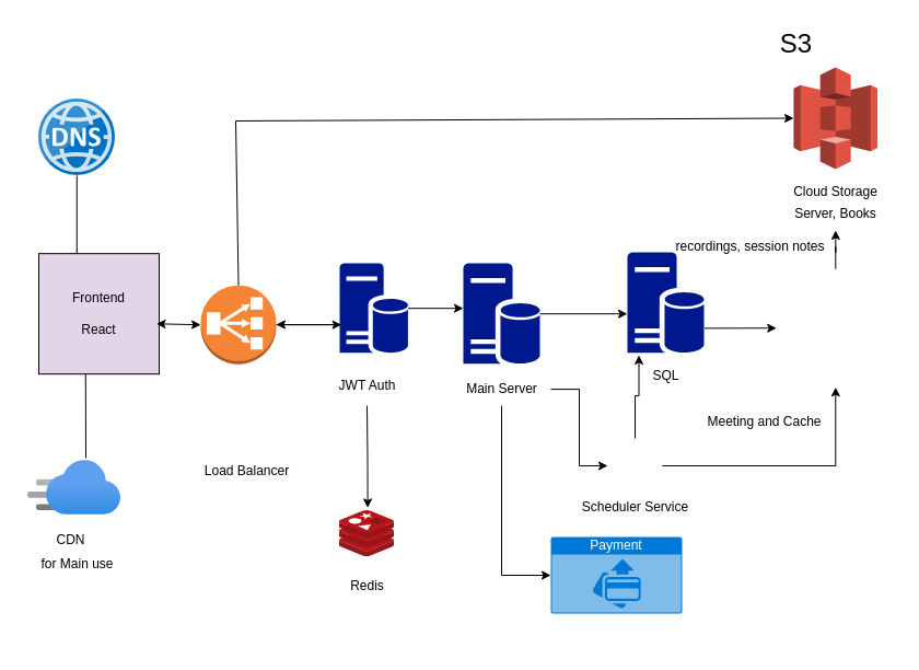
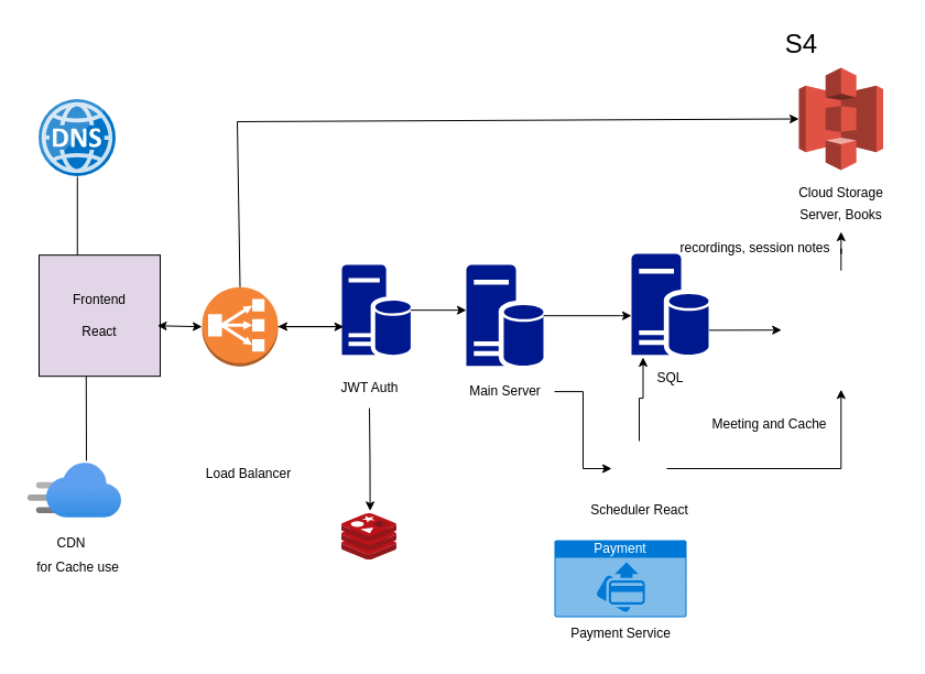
  <mxCell id="0" />
  <mxCell id="1" parent="0" />
  <mxCell id="2" value="" style="image;sketch=0;aspect=fixed;html=1;points=[];align=center;fontSize=12;image=img/lib/mscae/DNS.svg;" parent="1" vertex="1"><mxGeometry x="35" y="90" width="70" height="70" as="geometry" /></mxCell>
  <mxCell id="3" value="" style="image;aspect=fixed;html=1;points=[];align=center;fontSize=12;image=img/lib/azure2/networking/CDN_Profiles.svg;" parent="1" vertex="1"><mxGeometry x="25" y="420" width="85" height="50" as="geometry" /></mxCell>
- <mxCell id="4" value="for Main use" style="text;html=1;align=center;verticalAlign=middle;resizable=0;points=[];autosize=1;strokeColor=none;fillColor=none;" parent="1" vertex="1"><mxGeometry x="20" y="500" width="100" height="30" as="geometry" /></mxCell>
+ <mxCell id="4" value="for Cache use" style="text;html=1;align=center;verticalAlign=middle;resizable=0;points=[];autosize=1;strokeColor=none;fillColor=none;" parent="1" vertex="1"><mxGeometry x="20" y="500" width="100" height="30" as="geometry" /></mxCell>
  <mxCell id="5" value="" style="outlineConnect=0;dashed=0;verticalLabelPosition=bottom;verticalAlign=top;align=center;html=1;shape=mxgraph.aws3.classic_load_balancer;fillColor=#F58536;gradientColor=none;" parent="1" vertex="1"><mxGeometry x="183" y="260.22" width="69" height="72" as="geometry" /></mxCell>
  <mxCell id="6" value="" style="edgeStyle=orthogonalEdgeStyle;rounded=0;orthogonalLoop=1;jettySize=auto;html=1;" parent="1" source="8" target="11" edge="1"><mxGeometry relative="1" as="geometry"><Array as="points"><mxPoint x="425" y="281" /><mxPoint x="425" y="281" /></Array></mxGeometry></mxCell>
  <mxCell id="7" style="edgeStyle=orthogonalEdgeStyle;rounded=0;orthogonalLoop=1;jettySize=auto;html=1;" parent="1" source="8" target="5" edge="1"><mxGeometry relative="1" as="geometry"><Array as="points"><mxPoint x="305" y="296" /><mxPoint x="305" y="296" /></Array></mxGeometry></mxCell>
  <mxCell id="8" value="" style="sketch=0;aspect=fixed;pointerEvents=1;shadow=0;dashed=0;html=1;strokeColor=none;labelPosition=center;verticalLabelPosition=bottom;verticalAlign=top;align=center;fillColor=#00188D;shape=mxgraph.mscae.enterprise.database_server" parent="1" vertex="1"><mxGeometry x="310" y="240.11" width="62.4" height="82.11" as="geometry" /></mxCell>
  <mxCell id="9" value="JWT Auth" style="text;html=1;align=center;verticalAlign=middle;resizable=0;points=[];autosize=1;strokeColor=none;fillColor=none;" parent="1" vertex="1"><mxGeometry x="295" y="337.11" width="80" height="30" as="geometry" /></mxCell>
  <mxCell id="10" value="" style="edgeStyle=orthogonalEdgeStyle;rounded=0;orthogonalLoop=1;jettySize=auto;html=1;" parent="1" source="11" target="14" edge="1"><mxGeometry relative="1" as="geometry"><Array as="points"><mxPoint x="563" y="286" /><mxPoint x="563" y="286" /></Array></mxGeometry></mxCell>
  <mxCell id="11" value="" style="sketch=0;aspect=fixed;pointerEvents=1;shadow=0;dashed=0;html=1;strokeColor=none;labelPosition=center;verticalLabelPosition=bottom;verticalAlign=top;align=center;fillColor=#00188D;shape=mxgraph.mscae.enterprise.database_server" parent="1" vertex="1"><mxGeometry x="423" y="240.11" width="70" height="92.11" as="geometry" /></mxCell>
  <mxCell id="12" style="edgeStyle=orthogonalEdgeStyle;rounded=0;orthogonalLoop=1;jettySize=auto;html=1;entryX=0;entryY=0.5;entryDx=0;entryDy=0;" parent="1" source="13" target="41" edge="1"><mxGeometry relative="1" as="geometry" /></mxCell>
  <mxCell id="13" value="Main Server" style="text;html=1;align=center;verticalAlign=middle;resizable=0;points=[];autosize=1;strokeColor=none;fillColor=none;" parent="1" vertex="1"><mxGeometry x="413" y="340.11" width="90" height="30" as="geometry" /></mxCell>
  <mxCell id="14" value="" style="sketch=0;aspect=fixed;pointerEvents=1;shadow=0;dashed=0;html=1;strokeColor=none;labelPosition=center;verticalLabelPosition=bottom;verticalAlign=top;align=center;fillColor=#00188D;shape=mxgraph.mscae.enterprise.database_server" parent="1" vertex="1"><mxGeometry x="573" y="230.11" width="70" height="92.11" as="geometry" /></mxCell>
  <mxCell id="15" value="SQL" style="text;html=1;align=center;verticalAlign=middle;resizable=0;points=[];autosize=1;strokeColor=none;fillColor=none;" parent="1" vertex="1"><mxGeometry x="583" y="328.11" width="50" height="30" as="geometry" /></mxCell>
  <mxCell id="16" value="" style="outlineConnect=0;dashed=0;verticalLabelPosition=bottom;verticalAlign=top;align=center;html=1;shape=mxgraph.aws3.s3;fillColor=#E05243;gradientColor=none;" parent="1" vertex="1"><mxGeometry x="725" y="61" width="76.5" height="93" as="geometry" /></mxCell>
  <mxCell id="17" value="Cloud Storage" style="text;html=1;align=center;verticalAlign=middle;resizable=0;points=[];autosize=1;strokeColor=none;fillColor=none;" parent="1" vertex="1"><mxGeometry x="713.25" y="160" width="100" height="30" as="geometry" /></mxCell>
- <mxCell id="18" value="&lt;font style=&quot;font-size: 24px;&quot;&gt;S3&lt;/font&gt;" style="text;html=1;align=center;verticalAlign=middle;resizable=0;points=[];autosize=1;strokeColor=none;fillColor=none;" parent="1" vertex="1"><mxGeometry x="701.5" y="20" width="50" height="40" as="geometry" /></mxCell>
+ <mxCell id="18" value="&lt;font style=&quot;font-size: 24px;&quot;&gt;S4&lt;/font&gt;" style="text;html=1;align=center;verticalAlign=middle;resizable=0;points=[];autosize=1;strokeColor=none;fillColor=none;" parent="1" vertex="1"><mxGeometry x="701.5" y="20" width="50" height="40" as="geometry" /></mxCell>
  <mxCell id="19" value="Server, Books" style="text;html=1;align=center;verticalAlign=middle;resizable=0;points=[];autosize=1;strokeColor=none;fillColor=none;" parent="1" vertex="1"><mxGeometry x="713.25" y="180" width="100" height="30" as="geometry" /></mxCell>
  <mxCell id="20" value="Payment" style="html=1;whiteSpace=wrap;strokeColor=none;fillColor=#0079D6;labelPosition=center;verticalLabelPosition=middle;verticalAlign=top;align=center;fontSize=12;outlineConnect=0;spacingTop=-6;fontColor=#FFFFFF;sketch=0;shape=mxgraph.sitemap.payment;" parent="1" vertex="1"><mxGeometry x="503" y="490" width="120" height="70" as="geometry" /></mxCell>
+ <mxCell id="21" value="Payment Service" style="text;html=1;align=center;verticalAlign=middle;resizable=0;points=[];autosize=1;strokeColor=none;fillColor=none;" parent="1" vertex="1"><mxGeometry x="508" y="560" width="110" height="30" as="geometry" /></mxCell>
  <mxCell id="22" value="" style="endArrow=none;html=1;rounded=0;exitX=0.428;exitY=0.005;exitDx=0;exitDy=0;exitPerimeter=0;entryX=0.497;entryY=1;entryDx=0;entryDy=0;entryPerimeter=0;" parent="1" target="2" edge="1"><mxGeometry width="50" height="50" relative="1" as="geometry"><mxPoint x="69.784" y="232.86" as="sourcePoint" /><mxPoint x="155" y="160" as="targetPoint" /></mxGeometry></mxCell>
  <mxCell id="23" value="" style="endArrow=none;html=1;rounded=0;entryX=0.389;entryY=0.977;entryDx=0;entryDy=0;exitX=0.612;exitY=0.036;exitDx=0;exitDy=0;exitPerimeter=0;entryPerimeter=0;" parent="1" target="26" edge="1"><mxGeometry width="50" height="50" relative="1" as="geometry"><mxPoint x="78.01" y="417.8" as="sourcePoint" /><mxPoint x="79.99" y="356.22" as="targetPoint" /></mxGeometry></mxCell>
  <mxCell id="24" value="Load Balancer" style="text;html=1;align=center;verticalAlign=middle;resizable=0;points=[];autosize=1;strokeColor=none;fillColor=none;" parent="1" vertex="1"><mxGeometry x="175" y="415.11" width="100" height="30" as="geometry" /></mxCell>
  <mxCell id="25" value="" style="endArrow=classic;html=1;rounded=0;entryX=0;entryY=0.5;entryDx=0;entryDy=0;entryPerimeter=0;" parent="1" target="16" edge="1"><mxGeometry width="50" height="50" relative="1" as="geometry"><mxPoint x="215" y="110" as="sourcePoint" /><mxPoint x="605" y="130" as="targetPoint" /></mxGeometry></mxCell>
  <mxCell id="26" value="Frontend&lt;div&gt;&lt;br&gt;&lt;/div&gt;&lt;div&gt;React&lt;/div&gt;" style="whiteSpace=wrap;html=1;aspect=fixed;fillColor=#e1d5e7;" parent="1" vertex="1"><mxGeometry x="35" y="231.16" width="110" height="110" as="geometry" /></mxCell>
  <mxCell id="27" value="" style="endArrow=none;html=1;rounded=0;exitX=0.5;exitY=0;exitDx=0;exitDy=0;exitPerimeter=0;" parent="1" source="5" edge="1"><mxGeometry width="50" height="50" relative="1" as="geometry"><mxPoint x="175" y="180" as="sourcePoint" /><mxPoint x="215" y="110" as="targetPoint" /></mxGeometry></mxCell>
  <mxCell id="28" value="" style="image;sketch=0;aspect=fixed;html=1;points=[];align=center;fontSize=12;image=img/lib/mscae/Cache_Redis_Product.svg;" parent="1" vertex="1"><mxGeometry x="310" y="466" width="50" height="42" as="geometry" /></mxCell>
- <mxCell id="29" value="Redis" style="text;html=1;align=center;verticalAlign=middle;resizable=0;points=[];autosize=1;strokeColor=none;fillColor=none;" parent="1" vertex="1"><mxGeometry x="310" y="520" width="50" height="30" as="geometry" /></mxCell>
  <mxCell id="30" style="edgeStyle=orthogonalEdgeStyle;rounded=0;orthogonalLoop=1;jettySize=auto;html=1;entryX=0.512;entryY=-0.062;entryDx=0;entryDy=0;entryPerimeter=0;" parent="1" target="28" edge="1"><mxGeometry relative="1" as="geometry"><mxPoint x="335" y="370.11" as="sourcePoint" /></mxGeometry></mxCell>
  <mxCell id="31" style="edgeStyle=orthogonalEdgeStyle;rounded=0;orthogonalLoop=1;jettySize=auto;html=1;entryX=0.026;entryY=0.683;entryDx=0;entryDy=0;entryPerimeter=0;" parent="1" source="5" target="8" edge="1"><mxGeometry relative="1" as="geometry" /></mxCell>
  <mxCell id="32" value="CDN" style="text;html=1;align=center;verticalAlign=middle;resizable=0;points=[];autosize=1;strokeColor=none;fillColor=none;" parent="1" vertex="1"><mxGeometry x="39" y="478" width="50" height="30" as="geometry" /></mxCell>
  <mxCell id="33" value="" style="endArrow=classic;startArrow=classic;html=1;rounded=0;entryX=0;entryY=0.5;entryDx=0;entryDy=0;entryPerimeter=0;exitX=0.977;exitY=0.583;exitDx=0;exitDy=0;exitPerimeter=0;" parent="1" source="26" target="5" edge="1"><mxGeometry width="50" height="50" relative="1" as="geometry"><mxPoint x="135" y="420" as="sourcePoint" /><mxPoint x="185" y="370" as="targetPoint" /></mxGeometry></mxCell>
  <mxCell id="34" value="" style="edgeStyle=orthogonalEdgeStyle;rounded=0;orthogonalLoop=1;jettySize=auto;html=1;" parent="1" source="35" target="19" edge="1"><mxGeometry relative="1" as="geometry" /></mxCell>
  <mxCell id="35" value="" style="shape=image;html=1;verticalAlign=top;verticalLabelPosition=bottom;labelBackgroundColor=#ffffff;imageAspect=0;aspect=fixed;image=https://cdn2.iconfinder.com/data/icons/social-media-2421/512/Zoom-128.png;fillColor=#4488FF;" parent="1" vertex="1"><mxGeometry x="709.25" y="245.22" width="108" height="108" as="geometry" /></mxCell>
  <mxCell id="36" value="" style="endArrow=classic;html=1;rounded=0;exitX=1.007;exitY=0.752;exitDx=0;exitDy=0;exitPerimeter=0;entryX=0;entryY=0.5;entryDx=0;entryDy=0;" parent="1" source="14" target="35" edge="1"><mxGeometry width="50" height="50" relative="1" as="geometry"><mxPoint x="735" y="430" as="sourcePoint" /><mxPoint x="709" y="296" as="targetPoint" /></mxGeometry></mxCell>
  <mxCell id="37" value="Meeting and Cache" style="text;html=1;align=center;verticalAlign=middle;resizable=0;points=[];autosize=1;strokeColor=none;fillColor=none;" parent="1" vertex="1"><mxGeometry x="623" y="370" width="150" height="30" as="geometry" /></mxCell>
  <mxCell id="38" value="recordings, session notes" style="text;html=1;align=center;verticalAlign=middle;resizable=0;points=[];autosize=1;strokeColor=none;fillColor=none;" parent="1" vertex="1"><mxGeometry x="605" y="210" width="160" height="30" as="geometry" /></mxCell>
- <mxCell id="39" style="edgeStyle=orthogonalEdgeStyle;rounded=0;orthogonalLoop=1;jettySize=auto;html=1;entryX=0;entryY=0.5;entryDx=0;entryDy=0;entryPerimeter=0;" parent="1" source="13" target="20" edge="1"><mxGeometry relative="1" as="geometry" /></mxCell>
  <mxCell id="40" style="edgeStyle=orthogonalEdgeStyle;rounded=0;orthogonalLoop=1;jettySize=auto;html=1;" parent="1" source="41" target="35" edge="1"><mxGeometry relative="1" as="geometry" /></mxCell>
  <mxCell id="41" value="" style="shape=image;html=1;verticalAlign=top;verticalLabelPosition=bottom;labelBackgroundColor=#ffffff;imageAspect=0;aspect=fixed;image=https://cdn0.iconfinder.com/data/icons/simple-lines-filled/32/34_Date_Calendar_Paper_Scheduler_Event_Week-128.png" parent="1" vertex="1"><mxGeometry x="555" y="400" width="50" height="50" as="geometry" /></mxCell>
- <mxCell id="42" value="Scheduler Service" style="text;html=1;align=center;verticalAlign=middle;resizable=0;points=[];autosize=1;strokeColor=none;fillColor=none;" parent="1" vertex="1"><mxGeometry x="520" y="448" width="120" height="30" as="geometry" /></mxCell>
+ <mxCell id="42" value="Scheduler React" style="text;html=1;align=center;verticalAlign=middle;resizable=0;points=[];autosize=1;strokeColor=none;fillColor=none;" parent="1" vertex="1"><mxGeometry x="520" y="448" width="120" height="30" as="geometry" /></mxCell>
  <mxCell id="43" style="edgeStyle=orthogonalEdgeStyle;rounded=0;orthogonalLoop=1;jettySize=auto;html=1;entryX=0.15;entryY=1.019;entryDx=0;entryDy=0;entryPerimeter=0;" parent="1" source="41" target="14" edge="1"><mxGeometry relative="1" as="geometry" /></mxCell>
